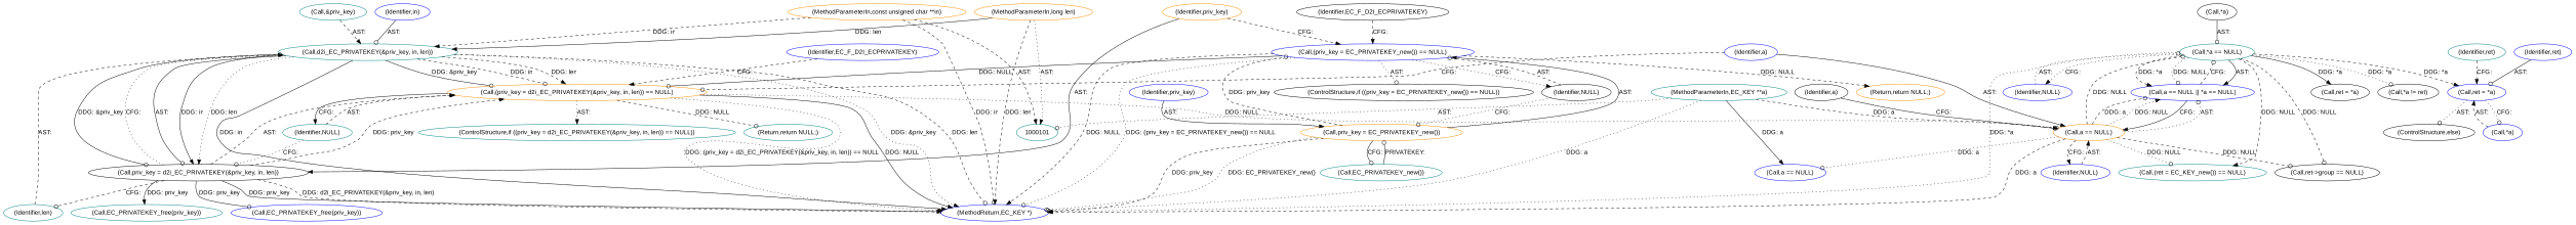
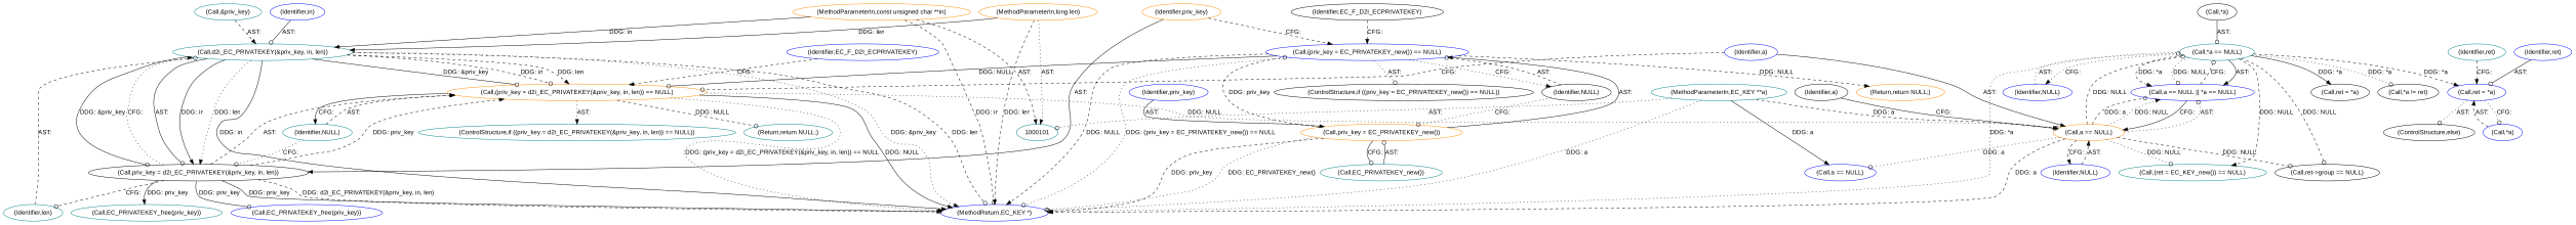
  digraph {
    fontname="Liberation Sans"
    node [color=blue fontname="Liberation Sans"]
    edge [arrowhead=normal fontname="Liberation Sans" style=dashed]
    n1 [label="(Call,ret = *a)"]
    n2 [label="(Call,*a)"]
    n3 [color=black label="(ControlStructure,else)"]
    n4 [color=teal label="(Call,*a == NULL)"]
    n5 [label="(MethodReturn,EC_KEY *)"]
    n6 [label="(Identifier,NULL)"]
    n7 [color=black label="(Call,ret->group == NULL)"]
    n8 [color=black label="(Call,ret = *a)"]
    n9 [color=teal label="(Call,(ret = EC_KEY_new()) == NULL)"]
    n10 [color=black label="(Call,*a != ret)"]
    n11 [label="(Call,a == NULL || *a == NULL)"]
    n12 [color=darkorange label="(Call,a == NULL)"]
    n13 [label="(Call,a == NULL)"]
    n14 [label="(Identifier,NULL)"]
    n15 [color=teal label="(MethodParameterIn,EC_KEY **a)"]
    1000101 [color=teal]
    n17 [color=darkorange label="(Call,(priv_key = d2i_EC_PRIVATEKEY(&priv_key, in, len)) == NULL)"]
    n18 [color=teal label="(ControlStructure,if ((priv_key = d2i_EC_PRIVATEKEY(&priv_key, in, len)) == NULL))"]
    n19 [color=teal label="(Return,return NULL;)"]
    n20 [color=teal label="(Identifier,NULL)"]
    n21 [color=black label="(Call,priv_key = d2i_EC_PRIVATEKEY(&priv_key, in, len))"]
    n22 [color=teal label="(Call,d2i_EC_PRIVATEKEY(&priv_key, in, len))"]
    n23 [color=teal label="(Call,EC_PRIVATEKEY_free(priv_key))"]
    n24 [label="(Call,EC_PRIVATEKEY_free(priv_key))"]
    n25 [color=teal label="(Identifier,len)"]
    n26 [color=darkorange label="(MethodParameterIn,const unsigned char **in)"]
    n27 [color=darkorange label="(MethodParameterIn,long len)"]
    n28 [label="(Call,(priv_key = EC_PRIVATEKEY_new()) == NULL)"]
    n29 [color=darkorange label="(Return,return NULL;)"]
    n30 [color=black label="(ControlStructure,if ((priv_key = EC_PRIVATEKEY_new()) == NULL))"]
    n31 [color=black label="(Identifier,NULL)"]
    n32 [color=darkorange label="(Call,priv_key = EC_PRIVATEKEY_new())"]
    n33 [color=teal label="(Call,EC_PRIVATEKEY_new())"]
    n34 [color=darkorange label="(Identifier,priv_key)"]
    n35 [label="(Identifier,in)"]
    n36 [color=black label="(Identifier,a)"]
    n37 [label="(Identifier,EC_F_D2I_ECPRIVATEKEY)"]
    n38 [label="(Identifier,ret)"]
    n39 [color=black label="(Identifier,EC_F_D2I_ECPRIVATEKEY)"]
    n40 [color=teal label="(Call,&priv_key)"]
    n41 [label="(Identifier,priv_key)"]
    n42 [color=teal label="(Identifier,ret)"]
    n43 [color=black label="(Call,*a)"]
    n44 [label="(Identifier,a)"]
    n1 -> n2 [arrowhead=odot label="CFG: " style=dotted]
    n1 -> n3 [arrowhead=odot label="AST: " style=dotted]
    n2 -> n1 [label="AST: "]
    n4 -> n1 [label="DDG: *a"]
    n4 -> n5 [label="DDG: *a" style=dotted]
    n4 -> n6 [label="CFG: " style=dotted]
    n4 -> n7 [arrowhead=odot label="DDG: NULL"]
    n4 -> n8 [label="DDG: *a" style=solid]
    n4 -> n9 [label="DDG: NULL"]
    n4 -> n10 [arrowhead=odot label="DDG: *a" style=dotted]
    n4 -> n11 [label="AST: " style=solid]
    n4 -> n11 [label="DDG: *a"]
    n4 -> n11 [arrowhead=odot label="DDG: NULL" style=dotted]
    n6 -> n4 [arrowhead=odot label="AST: " style=dotted]
    n11 -> n4 [arrowhead=odot label="CFG: "]
    n11 -> n12 [label="CFG: " style=solid]
    n12 -> n4 [arrowhead=odot label="DDG: NULL"]
    n12 -> n5 [label="DDG: a"]
    n12 -> n7 [arrowhead=odot label="DDG: NULL"]
    n12 -> n9 [arrowhead=odot label="DDG: NULL" style=dotted]
    n12 -> n11 [arrowhead=odot label="AST: " style=dotted]
    n12 -> n11 [arrowhead=odot label="DDG: a"]
    n12 -> n11 [label="DDG: NULL" style=dotted]
    n12 -> n13 [arrowhead=odot label="DDG: a" style=dotted]
    n12 -> n14 [label="CFG: "]
    n14 -> n12 [label="AST: "]
    n15 -> n5 [arrowhead=odot label="DDG: a" style=dotted]
    n15 -> n12 [label="DDG: a"]
    n15 -> n13 [label="DDG: a" style=solid]
    n15 -> 1000101 [arrowhead=odot label="AST: " style=dotted]
    n17 -> n5 [label="DDG: NULL" style=solid]
    n17 -> n5 [label="DDG: (priv_key = d2i_EC_PRIVATEKEY(&priv_key, in, len)) == NULL" style=dotted]
    n17 -> n12 [arrowhead=odot label="DDG: NULL" style=dotted]
    n17 -> n18 [label="AST: " style=dotted]
    n17 -> n19 [arrowhead=odot label="DDG: NULL"]
    n17 -> n20 [label="CFG: " style=solid]
    n20 -> n17 [label="AST: "]
    n20 -> n21 [arrowhead=odot label="CFG: " style=dotted]
    n21 -> n5 [arrowhead=odot label="DDG: d2i_EC_PRIVATEKEY(&priv_key, in, len)"]
    n21 -> n5 [label="DDG: priv_key" style=solid]
    n21 -> n17 [label="AST: "]
    n21 -> n17 [label="DDG: priv_key"]
    n21 -> n22 [label="CFG: " style=dotted]
    n21 -> n23 [label="DDG: priv_key" style=solid]
    n21 -> n24 [arrowhead=odot label="DDG: priv_key" style=solid]
    n21 -> n25 [arrowhead=odot label="CFG: "]
    n22 -> n5 [label="DDG: &priv_key" style=dotted]
    n22 -> n5 [arrowhead=odot label="DDG: len"]
    n22 -> n5 [label="DDG: in" style=solid]
    n22 -> n17 [arrowhead=odot label="DDG: &priv_key" style=solid]
    n22 -> n17 [arrowhead=odot label="DDG: in"]
    n22 -> n17 [label="DDG: len"]
    n22 -> n21 [arrowhead=odot label="AST: " style=solid]
    n22 -> n21 [arrowhead=odot label="DDG: &priv_key" style=solid]
    n22 -> n21 [label="DDG: in" style=solid]
    n22 -> n21 [label="DDG: len" style=dotted]
    n25 -> n22 [arrowhead=odot label="AST: "]
    n26 -> n5 [arrowhead=odot label="DDG: in"]
    n26 -> 1000101 [label="AST: "]
-   n26 -> n22 [label="DDG: in"]
+   n26 -> n22 [label="DDG: in" style=solid]
    n27 -> n5 [label="DDG: len"]
    n27 -> 1000101 [label="AST: " style=dotted]
    n27 -> n22 [label="DDG: len" style=solid]
    n28 -> n5 [label="DDG: NULL"]
    n28 -> n5 [arrowhead=odot label="DDG: (priv_key = EC_PRIVATEKEY_new()) == NULL" style=dotted]
    n28 -> n17 [arrowhead=odot label="DDG: NULL" style=solid]
    n28 -> n29 [label="DDG: NULL"]
    n28 -> n30 [arrowhead=odot label="AST: " style=dotted]
    n28 -> n31 [label="CFG: " style=dotted]
    n31 -> n28 [arrowhead=odot label="AST: "]
    n31 -> n32 [arrowhead=odot label="CFG: " style=dotted]
    n32 -> n5 [arrowhead=odot label="DDG: priv_key"]
    n32 -> n5 [arrowhead=odot label="DDG: EC_PRIVATEKEY_new()" style=dotted]
    n32 -> n28 [label="AST: " style=solid]
    n32 -> n28 [arrowhead=odot label="DDG: priv_key"]
    n32 -> n33 [arrowhead=odot label="CFG: " style=solid]
-   n33 -> n32 [arrowhead=odot label="PRIVATEKEY: " style=solid]
+   n33 -> n32 [arrowhead=odot label="AST: " style=solid]
    n34 -> n21 [label="AST: " style=solid]
    n34 -> n28 [label="CFG: "]
    n35 -> n22 [arrowhead=odot label="AST: " style=solid]
    n36 -> n12 [arrowhead=odot label="CFG: " style=solid]
    n37 -> n17 [label="CFG: "]
    n38 -> n1 [arrowhead=odot label="AST: " style=solid]
    n39 -> n28 [label="CFG: "]
    n40 -> n22 [label="AST: "]
    n41 -> n32 [label="AST: " style=solid]
    n42 -> n1 [label="CFG: "]
    n43 -> n4 [arrowhead=odot label="AST: " style=solid]
    n44 -> n12 [label="AST: " style=solid]
    n44 -> n17 [arrowhead=odot label="CFG: "]
  }
